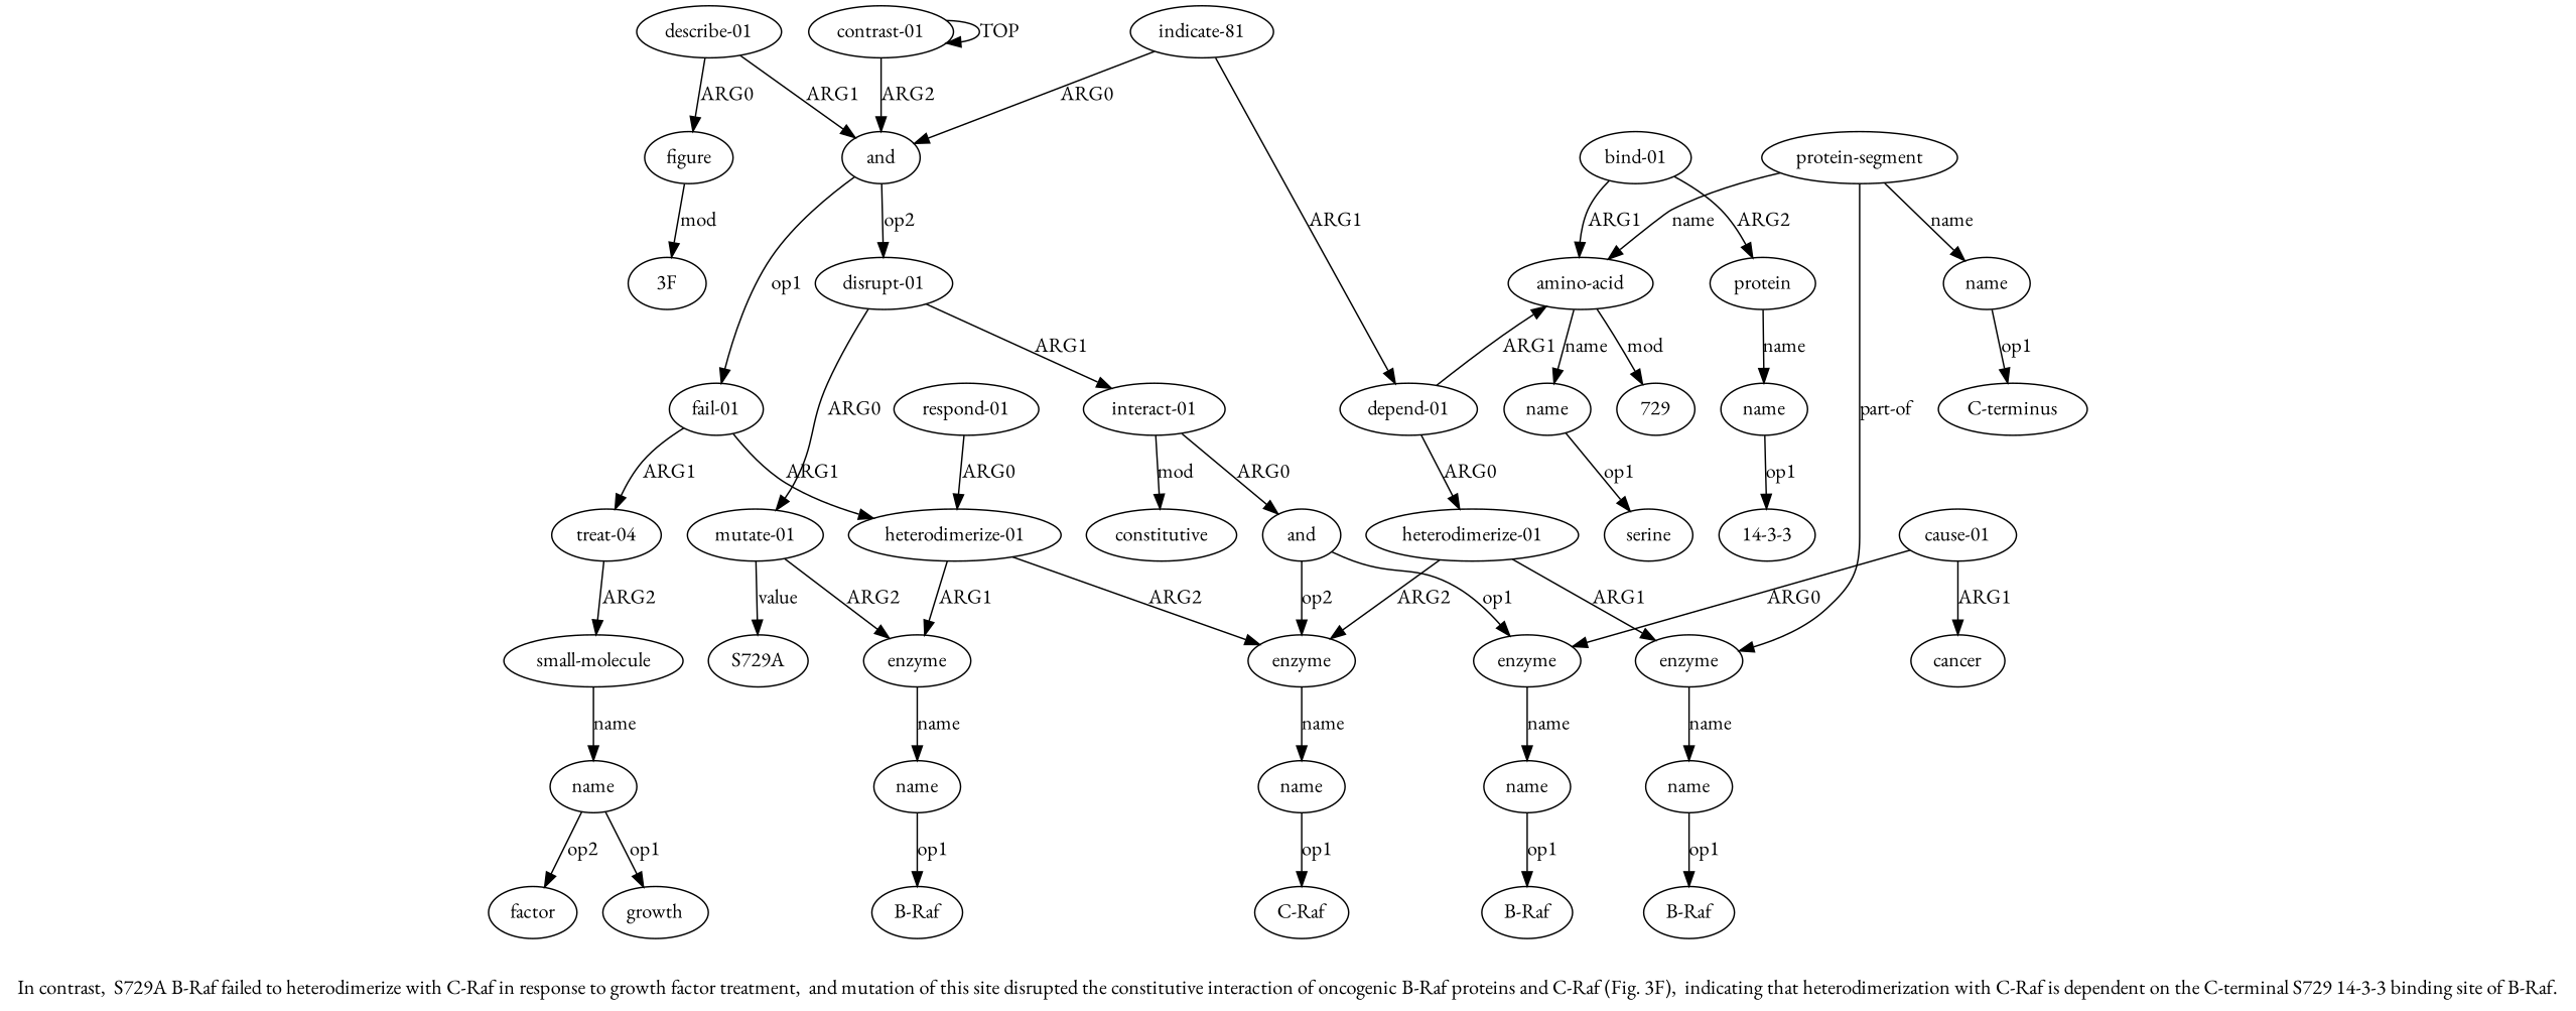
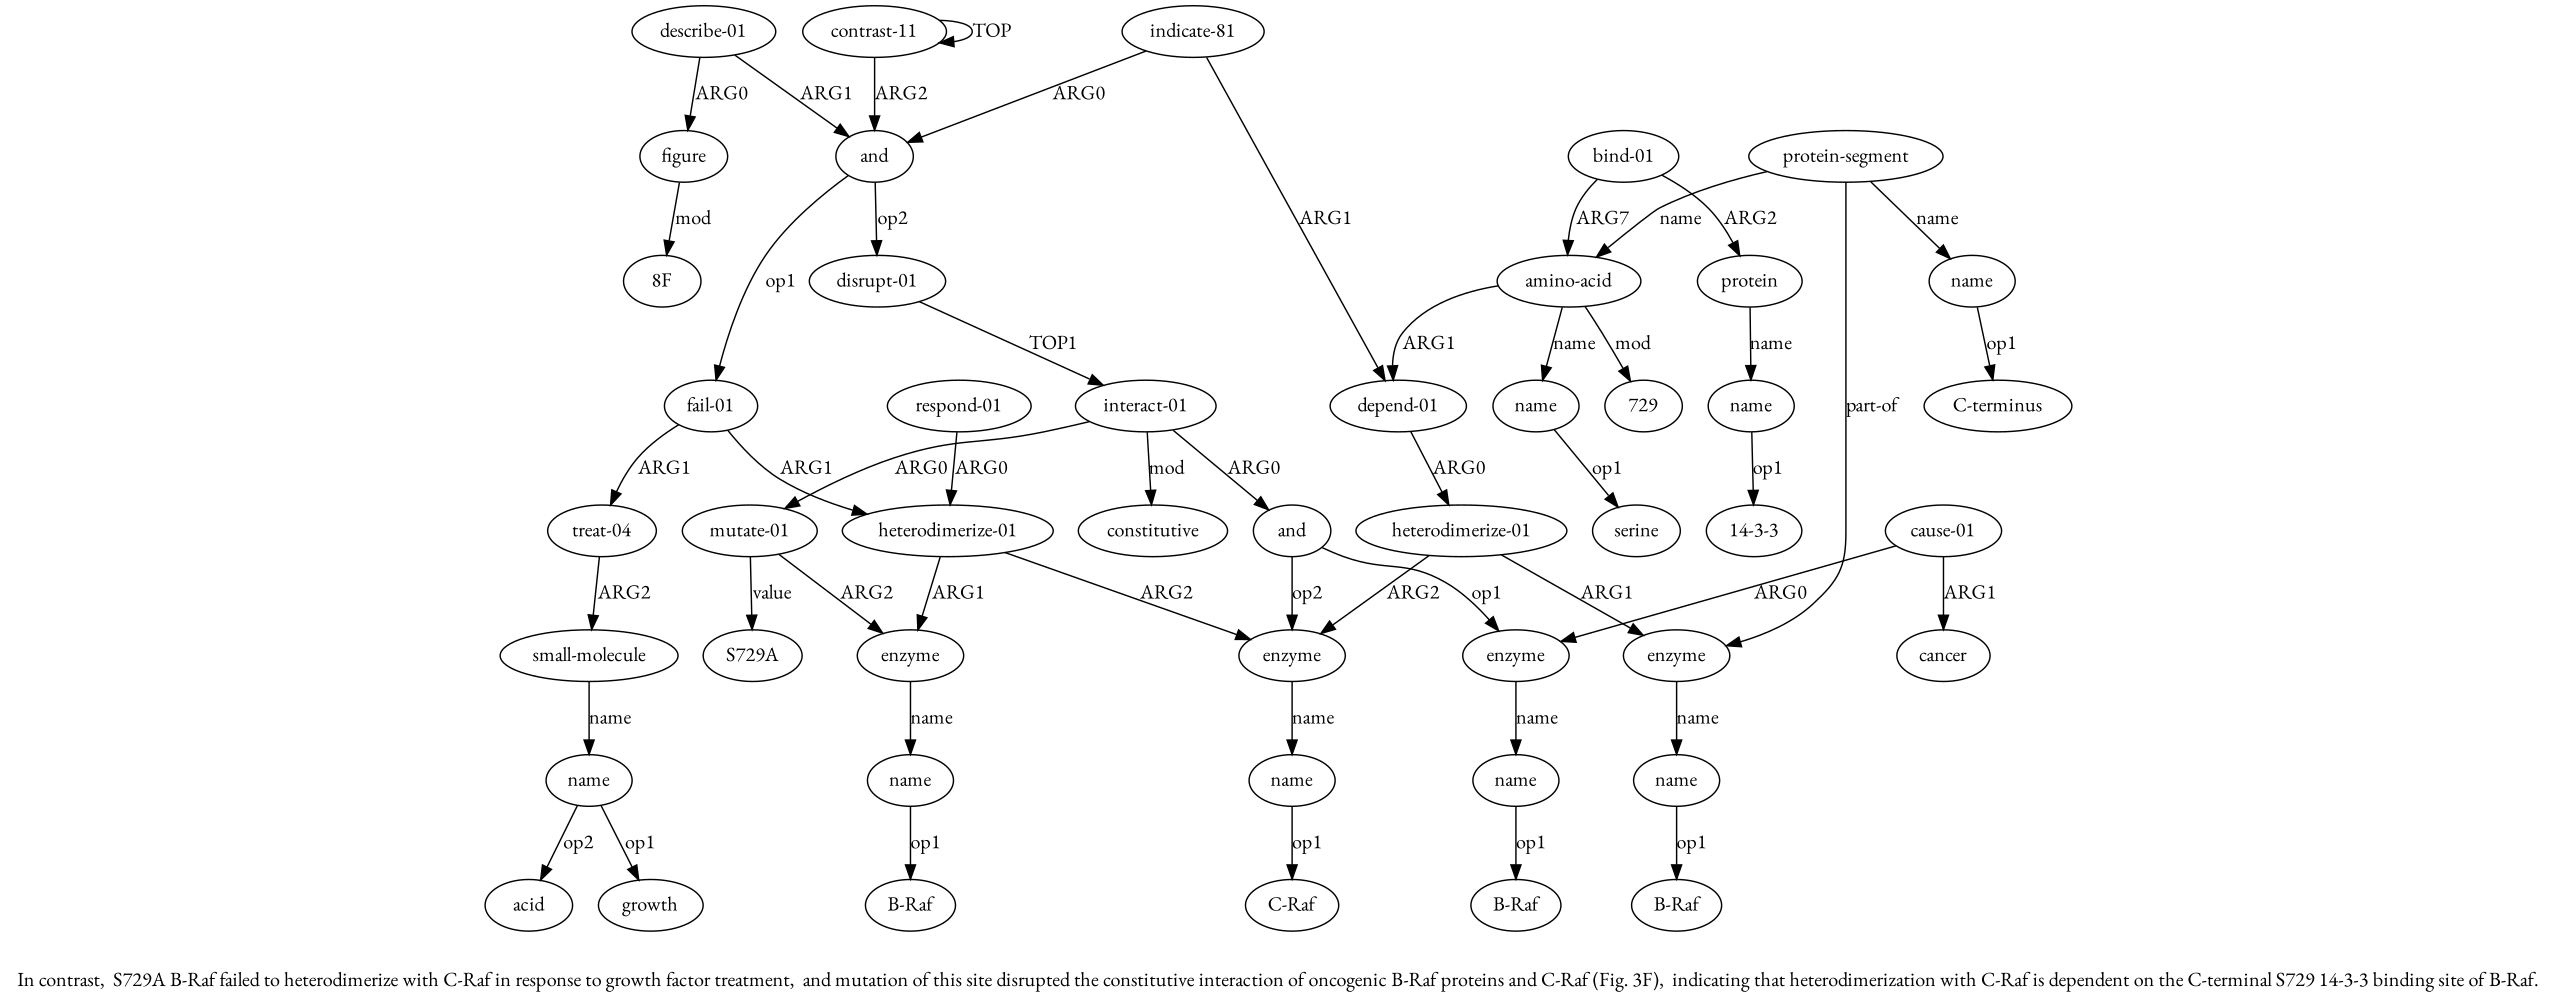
  digraph {
    fontname="EB Garamond"
    label="In contrast,  S729A B-Raf failed to heterodimerize with C-Raf in response to growth factor treatment,  and mutation of this site disrupted the constitutive interaction of oncogenic B-Raf proteins and C-Raf (Fig. 3F),  indicating that heterodimerization with C-Raf is dependent on the C-terminal S729 14-3-3 binding site of B-Raf."
    node [color=black fontname="EB Garamond" gold_ind=-1 gold_label=name test_ind=-1 test_label=name]
    edge [color=black fontname="EB Garamond" gold_label=ARG1 test_label=ARG1]
    n1 [gold_ind=20 gold_label=constitutive label=constitutive test_ind=20 test_label=constitutive]
    n2 [gold_ind=21 gold_label="describe-01" label="describe-01" test_ind=21 test_label="describe-01"]
    n3 [gold_ind=22 gold_label=figure label=figure test_ind=22 test_label=figure]
    n4 [gold_ind=1 gold_label=and label=and test_ind=1 test_label=and]
-   n5 [gold_label="3F" label="3F" test_label="3F"]
+   n5 [gold_label="3F" label="8F" test_label="3F"]
    n6 [gold_ind=13 gold_label="disrupt-01" label="disrupt-01" test_ind=13 test_label="disrupt-01"]
    n7 [gold_ind=2 gold_label="fail-01" label="fail-01" test_ind=2 test_label="fail-01"]
    n8 [gold_ind=14 gold_label="interact-01" label="interact-01" test_ind=14 test_label="interact-01"]
    n9 [gold_ind=6 gold_label="mutate-01" label="mutate-01" test_ind=6 test_label="mutate-01"]
    n10 [gold_ind=10 gold_label="treat-04" label="treat-04" test_ind=10 test_label="treat-04"]
    n11 [gold_ind=3 gold_label="heterodimerize-01" label="heterodimerize-01" test_ind=3 test_label="heterodimerize-01"]
    n12 [gold_ind=23 gold_label="indicate-01" label="indicate-81" test_ind=23 test_label="indicate-01"]
    n13 [gold_ind=24 gold_label="depend-01" label="depend-01" test_ind=24 test_label="depend-01"]
    n14 [gold_ind=25 gold_label="heterodimerize-01" label="heterodimerize-01" test_ind=25 test_label="heterodimerize-01"]
    n15 [gold_ind=28 gold_label="amino-acid" label="amino-acid" test_ind=28 test_label="amino-acid"]
    n16 [gold_ind=26 gold_label=enzyme label=enzyme test_ind=26 test_label=enzyme]
    n17 [gold_ind=7 gold_label=enzyme label=enzyme test_ind=7 test_label=enzyme]
    n18 [gold_ind=29 label=name test_ind=29]
    n19 [gold_label=729 label=729 test_label=729]
    n20 [gold_ind=27 label=name test_ind=27]
    n21 [gold_ind=8 label=name test_ind=8]
    n22 [gold_label=serine label=serine test_label=serine]
    n23 [gold_label="B-Raf" label="B-Raf" test_label="B-Raf"]
    n24 [gold_label="C-Raf" label="C-Raf" test_label="C-Raf"]
    n25 [gold_ind=31 label=name test_ind=31]
    n26 [gold_label="C-terminus" label="C-terminus" test_label="C-terminus"]
    n27 [gold_ind=30 gold_label="protein-segment" label="protein-segment" test_ind=30 test_label="protein-segment"]
    n28 [gold_label="B-Raf" label="B-Raf" test_label="B-Raf"]
    n29 [gold_ind=33 gold_label=protein label=protein test_ind=33 test_label=protein]
    n30 [gold_ind=34 label=name test_ind=34]
    n31 [gold_label="14-3-3" label="14-3-3" test_label="14-3-3"]
    n32 [gold_label="B-Raf" label="B-Raf" test_label="B-Raf"]
    n33 [gold_ind=32 gold_label="bind-01" label="bind-01" test_ind=32 test_label="bind-01"]
    n34 [gold_ind=15 gold_label=and label=and test_ind=15 test_label=and]
    n35 [gold_ind=16 gold_label=enzyme label=enzyme test_ind=16 test_label=enzyme]
    n36 [gold_ind=17 label=name test_ind=17]
    n37 [gold_ind=11 gold_label="small-molecule" label="small-molecule" test_ind=11 test_label="small-molecule"]
    n38 [gold_ind=12 label=name test_ind=12]
    n39 [gold_label=growth label=growth test_label=growth]
-   n40 [gold_label=factor label=factor test_label=factor]
+   n40 [gold_label=factor label=acid test_label=factor]
    n41 [gold_label=S729A label=S729A test_label=S729A]
    n42 [gold_ind=4 gold_label=enzyme label=enzyme test_ind=4 test_label=enzyme]
    n43 [gold_ind=5 label=name test_ind=5]
    n44 [gold_ind=19 gold_label=cancer label=cancer test_ind=19 test_label=cancer]
    n45 [gold_ind=18 gold_label="cause-01" label="cause-01" test_ind=18 test_label="cause-01"]
-   n46 [gold_ind=0 gold_label="contrast-01" label="contrast-01" test_ind=0 test_label="contrast-01"]
+   n46 [gold_ind=0 gold_label="contrast-01" label="contrast-11" test_ind=0 test_label="contrast-01"]
    n47 [gold_ind=9 gold_label="respond-01" label="respond-01" test_ind=9 test_label="respond-01"]
    n2 -> n3 [gold_label=ARG0 label=ARG0 test_label=ARG0]
    n2 -> n4 [label=ARG1]
    n3 -> n5 [gold_label=mod label=mod test_label=mod]
    n4 -> n6 [gold_label=op2 label=op2 test_label=op2]
    n4 -> n7 [gold_label=op1 label=op1 test_label=op1]
-   n6 -> n8 [label=ARG1]
-   n6 -> n9 [gold_label=ARG0 label=ARG0 test_label=ARG0]
+   n6 -> n8 [label=TOP1]
+   n8 -> n9 [gold_label=ARG0 label=ARG0 test_label=ARG0]
    n7 -> n10 [label=ARG1]
    n7 -> n11 [label=ARG1]
    n8 -> n1 [gold_label=mod label=mod test_label=mod]
    n8 -> n34 [gold_label=ARG0 label=ARG0 test_label=ARG0]
    n9 -> n41 [gold_label=value label=value test_label=value]
    n9 -> n42 [gold_label=ARG2 label=ARG2 test_label=ARG2]
    n10 -> n37 [gold_label=ARG2 label=ARG2 test_label=ARG2]
    n11 -> n17 [gold_label=ARG2 label=ARG2 test_label=ARG2]
    n11 -> n42 [label=ARG1]
    n12 -> n4 [gold_label=ARG0 label=ARG0 test_label=ARG0]
    n12 -> n13 [label=ARG1]
    n13 -> n14 [gold_label=ARG0 label=ARG0 test_label=ARG0]
-   n13 -> n15 [label=ARG1]
+   n15 -> n13 [label=ARG1]
    n14 -> n16 [label=ARG1]
    n14 -> n17 [gold_label=ARG2 label=ARG2 test_label=ARG2]
    n15 -> n18 [gold_label=name label=name test_label=name]
    n15 -> n19 [gold_label=mod label=mod test_label=mod]
    n16 -> n20 [gold_label=name label=name test_label=name]
    n17 -> n21 [gold_label=name label=name test_label=name]
    n18 -> n22 [gold_label=op1 label=op1 test_label=op1]
    n20 -> n23 [gold_label=op1 label=op1 test_label=op1]
    n21 -> n24 [gold_label=op1 label=op1 test_label=op1]
    n25 -> n26 [gold_label=op1 label=op1 test_label=op1]
    n27 -> n15 [gold_label=part label=name test_label=part]
    n27 -> n16 [gold_label="part-of" label="part-of" test_label="part-of"]
    n27 -> n25 [gold_label=name label=name test_label=name]
    n29 -> n30 [gold_label=name label=name test_label=name]
    n30 -> n31 [gold_label=op1 label=op1 test_label=op1]
-   n33 -> n15 [label=ARG1]
+   n33 -> n15 [label=ARG7]
    n33 -> n29 [gold_label=ARG2 label=ARG2 test_label=ARG2]
    n34 -> n17 [gold_label=op2 label=op2 test_label=op2]
    n34 -> n35 [gold_label=op1 label=op1 test_label=op1]
    n35 -> n36 [gold_label=name label=name test_label=name]
    n36 -> n32 [gold_label=op1 label=op1 test_label=op1]
    n37 -> n38 [gold_label=name label=name test_label=name]
    n38 -> n39 [gold_label=op1 label=op1 test_label=op1]
    n38 -> n40 [gold_label=op2 label=op2 test_label=op2]
    n42 -> n43 [gold_label=name label=name test_label=name]
    n43 -> n28 [gold_label=op1 label=op1 test_label=op1]
    n45 -> n35 [gold_label=ARG0 label=ARG0 test_label=ARG0]
    n45 -> n44 [label=ARG1]
    n46 -> n4 [gold_label=ARG2 label=ARG2 test_label=ARG2]
    n46 -> n46 [gold_label=TOP label=TOP test_label=TOP]
    n47 -> n11 [gold_label=ARG0 label=ARG0 test_label=ARG0]
  }
